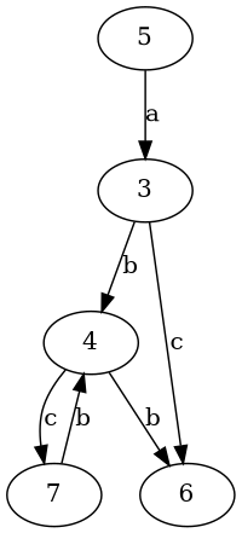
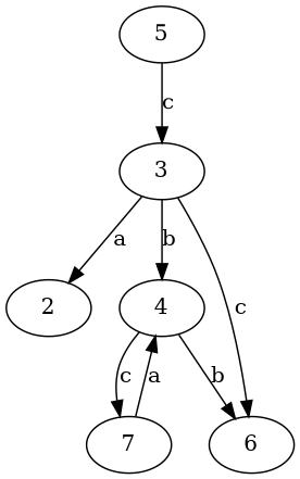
  strict digraph {
    fontname="DejaVu Serif"
    node [fontname="DejaVu Serif"]
    edge [fontname="DejaVu Serif"]
    n1 [label=3]
+   2
    4
    6
    7
    n6 [label=5]
+   n1 -> 2 [label=a]
    n1 -> 4 [label=b]
    n1 -> 6 [label=c]
    4 -> 6 [label=b]
    4 -> 7 [label=c]
-   7 -> 4 [label=b]
-   n6 -> n1 [label=a]
+   7 -> 4 [label=a]
+   n6 -> n1 [label=c]
  }
